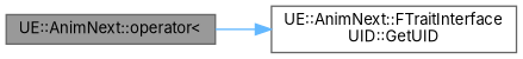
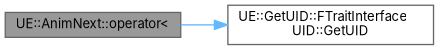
  digraph {
    rankdir=LR
    fontname=Inter
    node [fontname=Inter fontsize=10 shape=box style=filled]
    n1 [color=gray40 fillcolor=grey60 fontcolor=black height=0.2 label="UE::AnimNext::operator\<" width=0.4]
-   n2 [color=grey40 fillcolor=white height=0.2 label="UE::AnimNext::FTraitInterface\lUID::GetUID" width=0.4]
+   n2 [color=grey40 fillcolor=white height=0.2 label="UE::GetUID::FTraitInterface\lUID::GetUID" width=0.4]
    n1 -> n2 [color=steelblue1 fontname=Inter fontsize=10 labelfontname=Helvetica labelfontsize=10 style=solid]
  }
